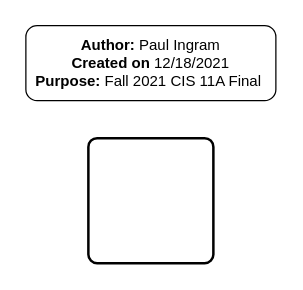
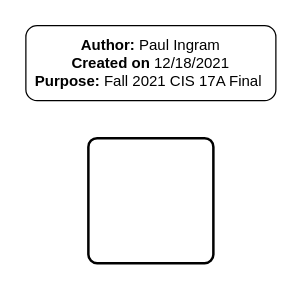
  <mxCell id="0" />
  <mxCell id="1" parent="0" />
- <mxCell id="2" value="&lt;b&gt;Author: &lt;/b&gt;Paul Ingram&lt;br&gt;&lt;b&gt;Created on &lt;/b&gt;12/18/2021&lt;br&gt;&lt;b&gt;Purpose: &lt;/b&gt;Fall 2021 CIS 11A Final&amp;nbsp;" style="rounded=1;whiteSpace=wrap;html=1;" vertex="1" parent="1"><mxGeometry x="20" y="20" width="200" height="60" as="geometry" /></mxCell>
+ <mxCell id="2" value="&lt;b&gt;Author: &lt;/b&gt;Paul Ingram&lt;br&gt;&lt;b&gt;Created on &lt;/b&gt;12/18/2021&lt;br&gt;&lt;b&gt;Purpose: &lt;/b&gt;Fall 2021 CIS 17A Final&amp;nbsp;" style="rounded=1;whiteSpace=wrap;html=1;" vertex="1" parent="1"><mxGeometry x="20" y="20" width="200" height="60" as="geometry" /></mxCell>
  <mxCell id="3" value="" style="rounded=1;whiteSpace=wrap;html=1;absoluteArcSize=1;arcSize=14;strokeWidth=2;" vertex="1" parent="1"><mxGeometry x="70" y="110" width="100" height="100" as="geometry" /></mxCell>
